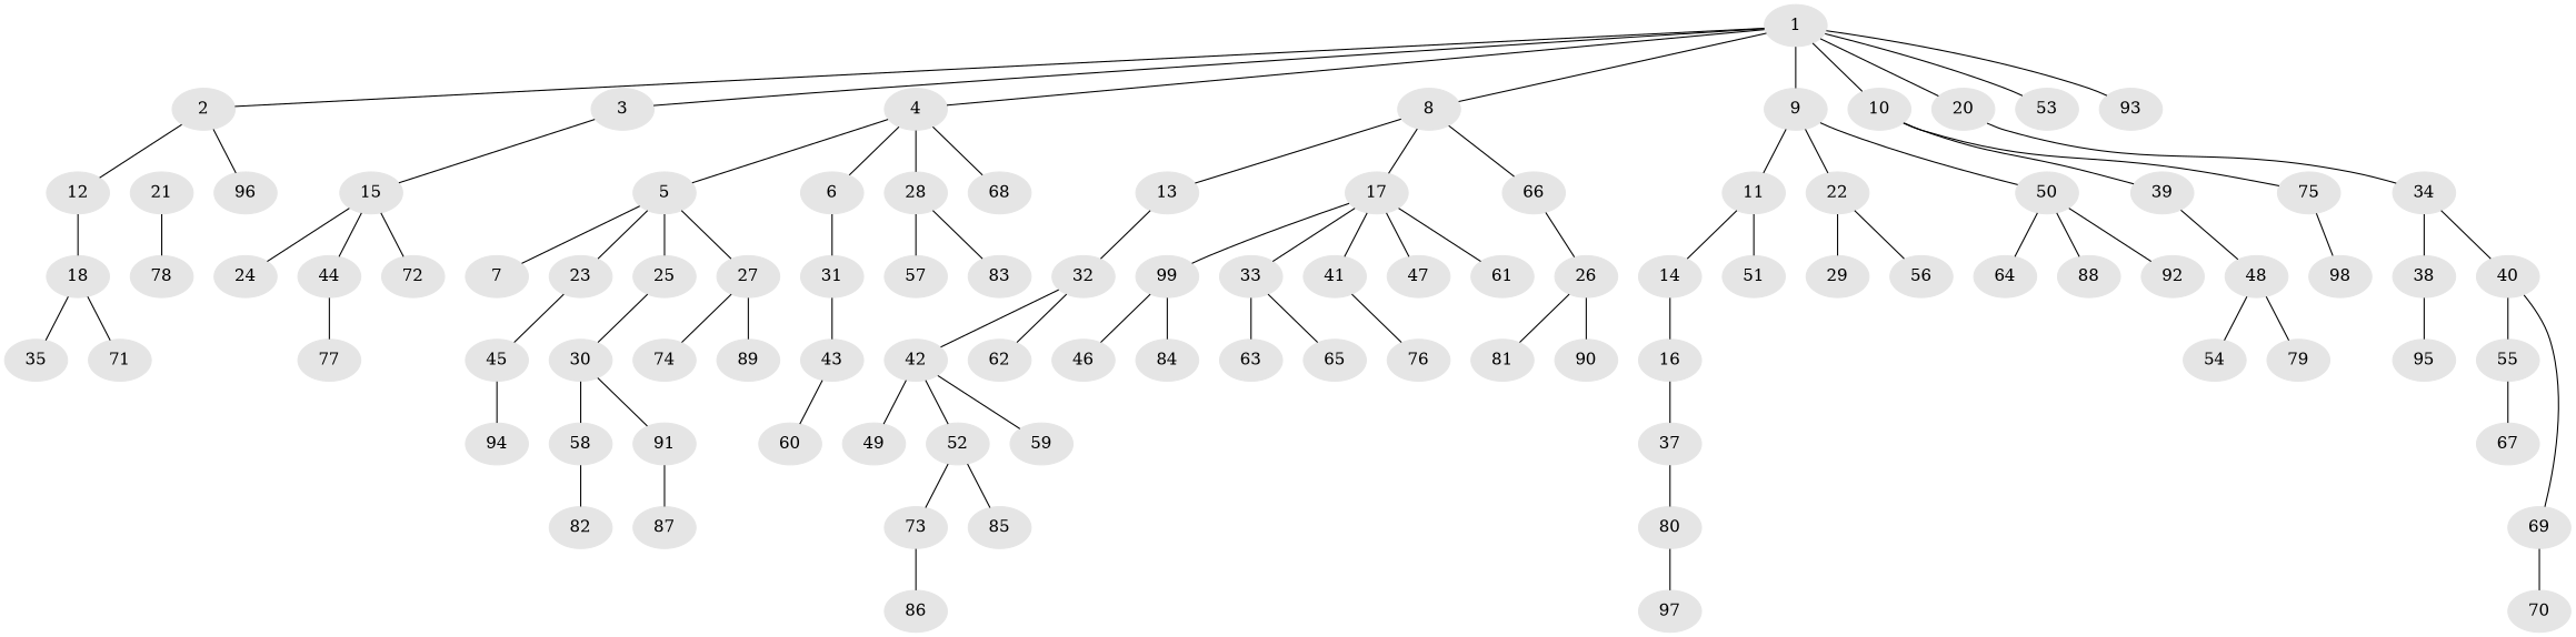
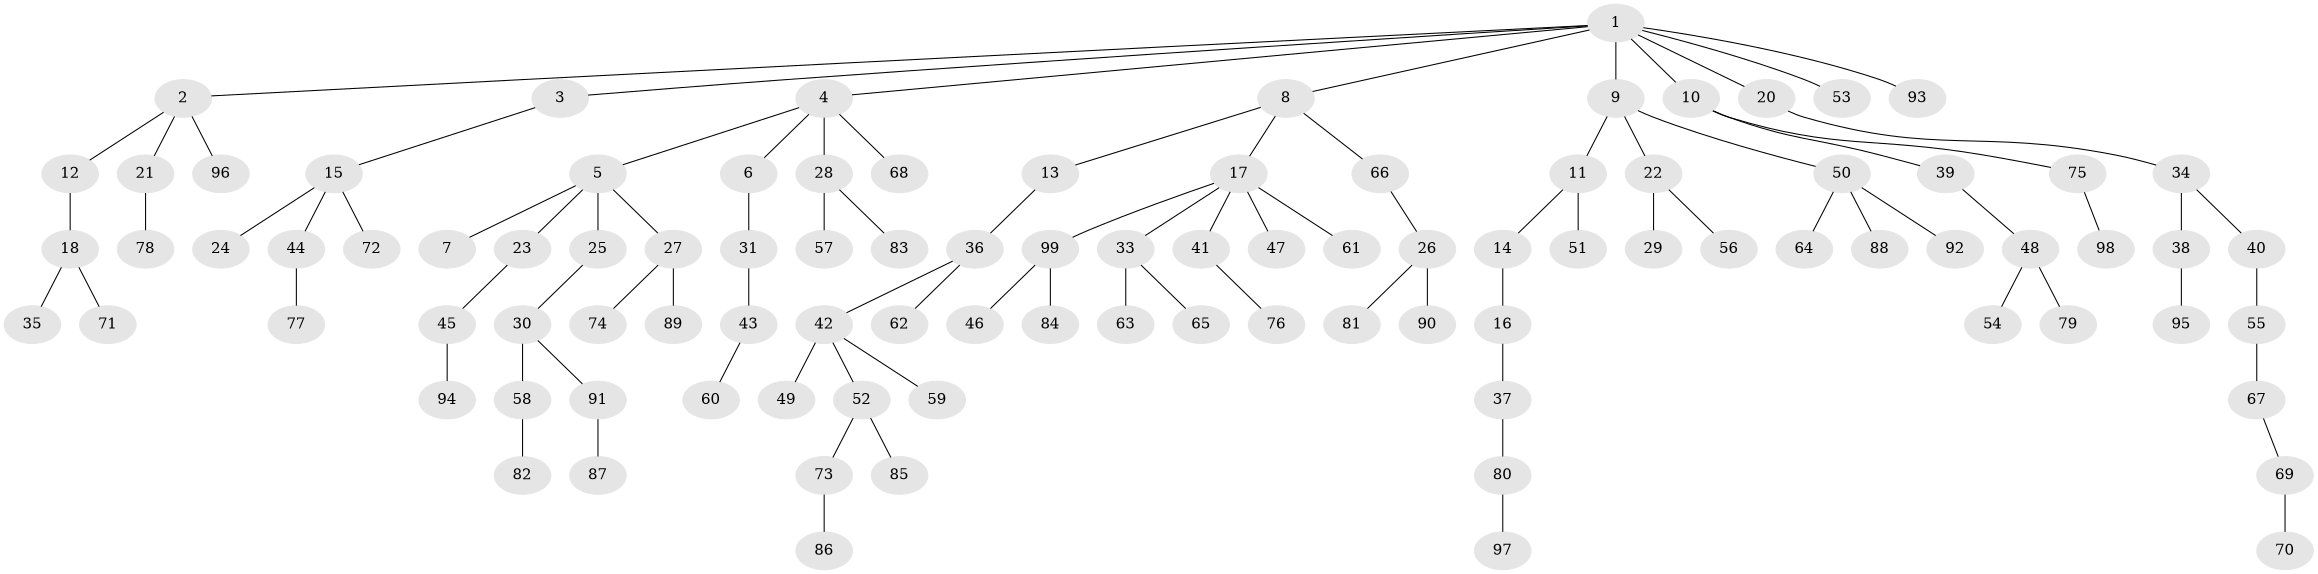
  graph {
    node [color=gray90 style=filled]
    1
    2
    3
    4
    8
    9
    10
    20
    53
    93
    12
    21
    96
    15
    5
    6
    28
    68
    13
    17
    66
    11
    22
    50
    39
    75
    34
    18
    78
    24
    44
    72
    7
    23
    25
    27
    31
    57
    83
    45
    30
    74
    89
    43
-   32
+   32 [label=36]
    n46 [label=99]
    33
    41
    47
    61
    26
    14
    51
    29
    56
    64
    88
    92
    48
    98
    16
    35
    71
    42
    62
    37
    77
    80
    46
    84
    81
    90
    63
    65
    76
    38
    40
    94
    58
    91
    82
    87
    60
    49
    52
    59
    95
    55
    97
    54
    79
    67
    73
    85
    86
    69
    70
    1 -- 2
    1 -- 3
    1 -- 4
    1 -- 8
    1 -- 9
    1 -- 10
    1 -- 20
    1 -- 53
    1 -- 93
    2 -- 12
+   2 -- 21
    2 -- 96
    3 -- 15
    4 -- 5
    4 -- 6
    4 -- 28
    4 -- 68
    8 -- 13
    8 -- 17
    8 -- 66
    9 -- 11
    9 -- 22
    9 -- 50
    10 -- 39
    10 -- 75
    20 -- 34
    12 -- 18
    21 -- 78
    15 -- 24
    15 -- 44
    15 -- 72
    5 -- 7
    5 -- 23
    5 -- 25
    5 -- 27
    6 -- 31
    28 -- 57
    28 -- 83
    13 -- 32
    17 -- n46
    17 -- 33
    17 -- 41
    17 -- 47
    17 -- 61
    66 -- 26
    11 -- 14
    11 -- 51
    22 -- 29
    22 -- 56
    50 -- 64
    50 -- 88
    50 -- 92
    39 -- 48
    75 -- 98
    34 -- 38
    34 -- 40
    18 -- 35
    18 -- 71
    44 -- 77
    23 -- 45
    25 -- 30
    27 -- 74
    27 -- 89
    31 -- 43
    45 -- 94
    30 -- 58
    30 -- 91
    43 -- 60
    32 -- 42
    32 -- 62
    n46 -- 46
    n46 -- 84
    33 -- 63
    33 -- 65
    41 -- 76
    26 -- 81
    26 -- 90
    14 -- 16
    48 -- 54
    48 -- 79
    16 -- 37
    42 -- 49
    42 -- 52
    42 -- 59
    37 -- 80
    80 -- 97
    38 -- 95
    40 -- 55
    58 -- 82
    91 -- 87
    52 -- 73
    52 -- 85
    55 -- 67
-   40 -- 69
+   67 -- 69
    73 -- 86
    69 -- 70
  }
